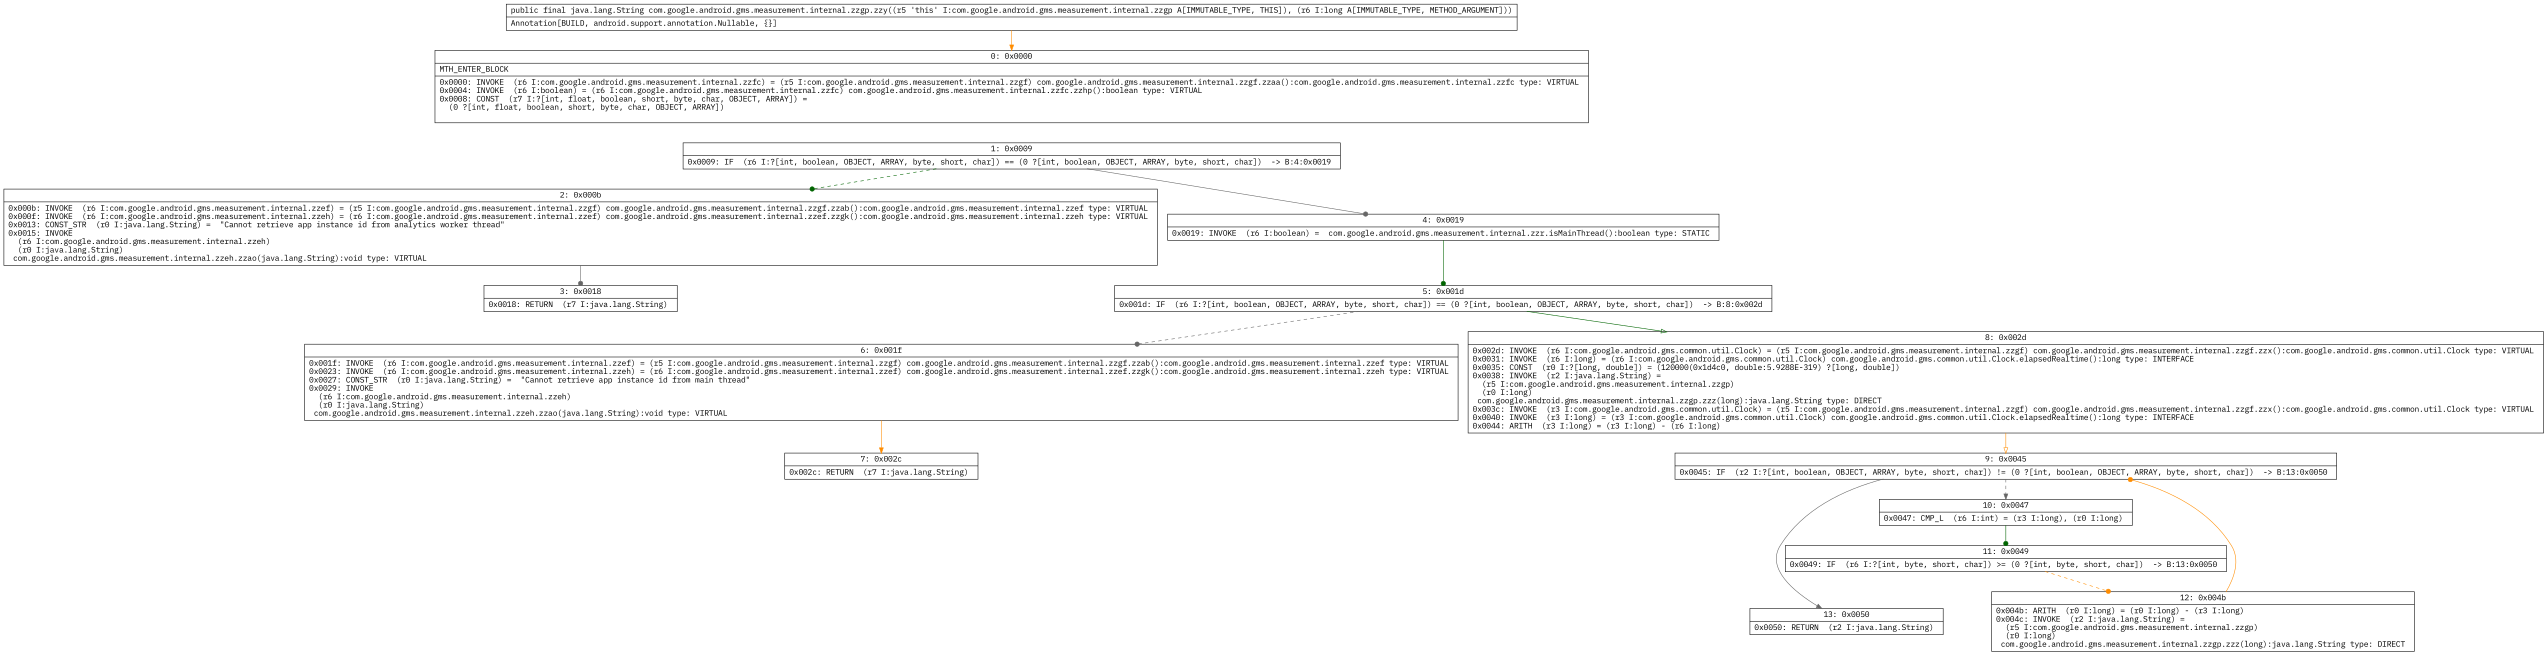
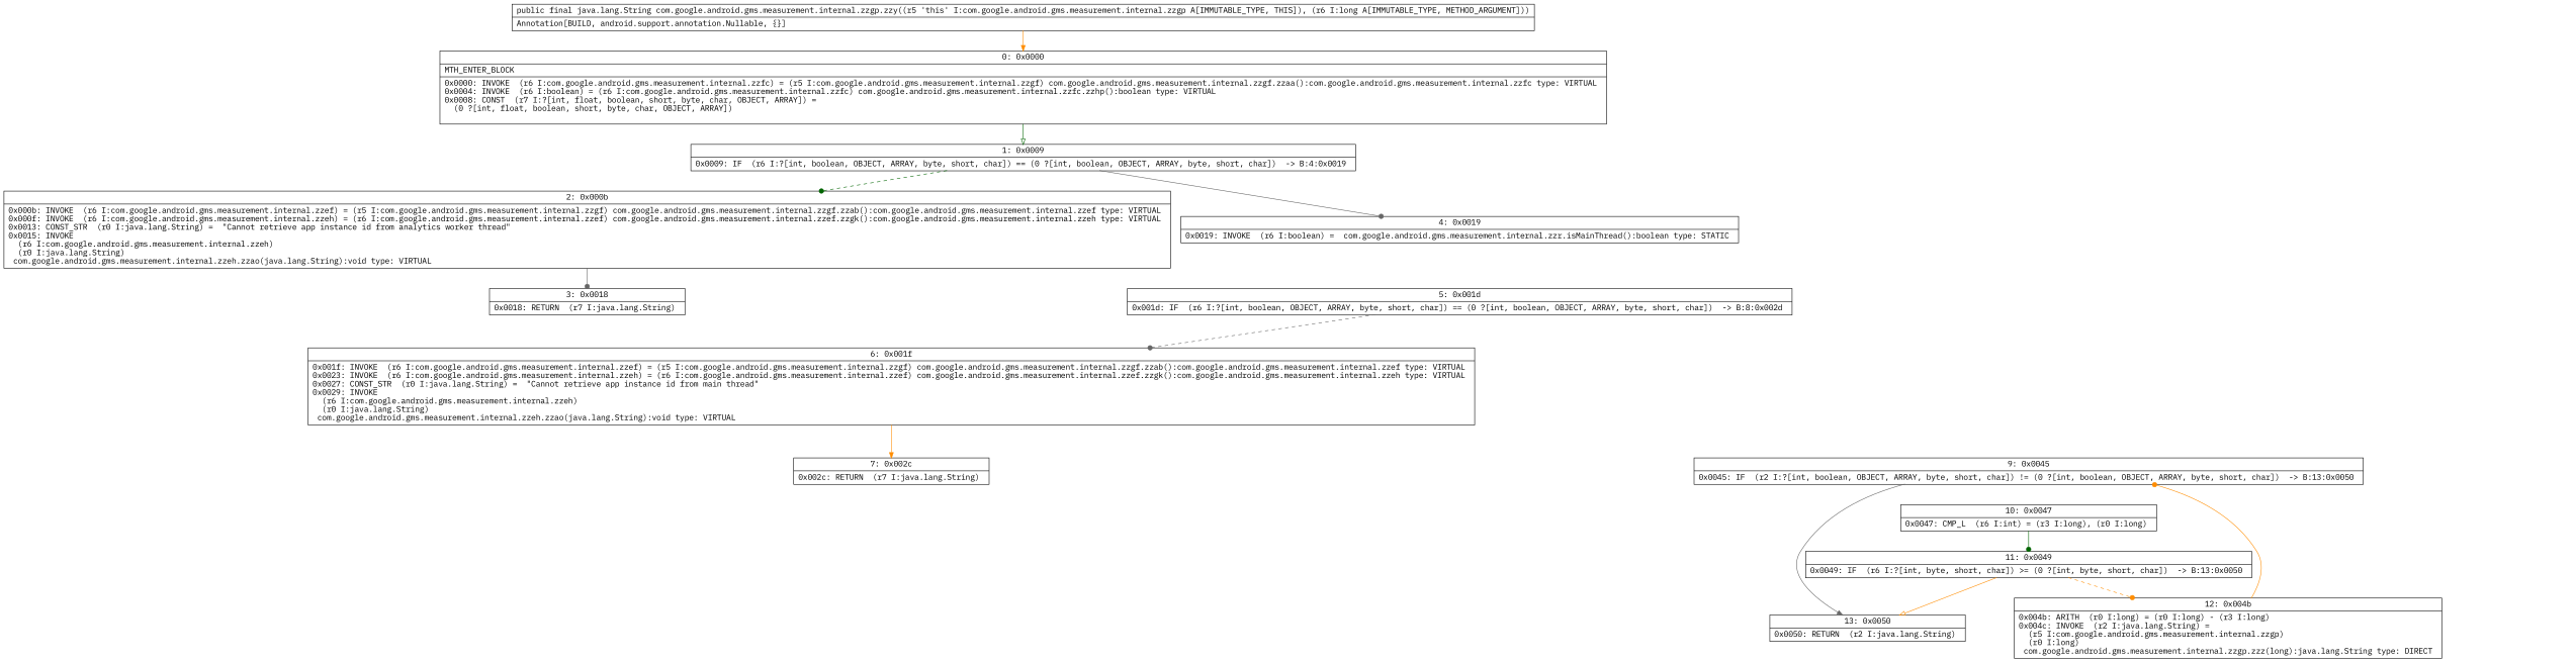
  digraph {
    fontname="IBM Plex Mono"
    node [fontname="IBM Plex Mono" shape=record]
    edge [arrowhead=dot color=darkorange fontname="IBM Plex Mono"]
    n1 [label="{0\:\ 0x0000|MTH_ENTER_BLOCK\l|0x0000: INVOKE  (r6 I:com.google.android.gms.measurement.internal.zzfc) = (r5 I:com.google.android.gms.measurement.internal.zzgf) com.google.android.gms.measurement.internal.zzgf.zzaa():com.google.android.gms.measurement.internal.zzfc type: VIRTUAL \l0x0004: INVOKE  (r6 I:boolean) = (r6 I:com.google.android.gms.measurement.internal.zzfc) com.google.android.gms.measurement.internal.zzfc.zzhp():boolean type: VIRTUAL \l0x0008: CONST  (r7 I:?[int, float, boolean, short, byte, char, OBJECT, ARRAY]) = \l  (0 ?[int, float, boolean, short, byte, char, OBJECT, ARRAY])\l \l}"]
    n2 [label="{1\:\ 0x0009|0x0009: IF  (r6 I:?[int, boolean, OBJECT, ARRAY, byte, short, char]) == (0 ?[int, boolean, OBJECT, ARRAY, byte, short, char])  \-\> B:4:0x0019 \l}"]
    n3 [label="{2\:\ 0x000b|0x000b: INVOKE  (r6 I:com.google.android.gms.measurement.internal.zzef) = (r5 I:com.google.android.gms.measurement.internal.zzgf) com.google.android.gms.measurement.internal.zzgf.zzab():com.google.android.gms.measurement.internal.zzef type: VIRTUAL \l0x000f: INVOKE  (r6 I:com.google.android.gms.measurement.internal.zzeh) = (r6 I:com.google.android.gms.measurement.internal.zzef) com.google.android.gms.measurement.internal.zzef.zzgk():com.google.android.gms.measurement.internal.zzeh type: VIRTUAL \l0x0013: CONST_STR  (r0 I:java.lang.String) =  \"Cannot retrieve app instance id from analytics worker thread\" \l0x0015: INVOKE  \l  (r6 I:com.google.android.gms.measurement.internal.zzeh)\l  (r0 I:java.lang.String)\l com.google.android.gms.measurement.internal.zzeh.zzao(java.lang.String):void type: VIRTUAL \l}"]
    n4 [label="{4\:\ 0x0019|0x0019: INVOKE  (r6 I:boolean) =  com.google.android.gms.measurement.internal.zzr.isMainThread():boolean type: STATIC \l}"]
    n5 [label="{3\:\ 0x0018|0x0018: RETURN  (r7 I:java.lang.String) \l}"]
    n6 [label="{5\:\ 0x001d|0x001d: IF  (r6 I:?[int, boolean, OBJECT, ARRAY, byte, short, char]) == (0 ?[int, boolean, OBJECT, ARRAY, byte, short, char])  \-\> B:8:0x002d \l}"]
    n7 [label="{6\:\ 0x001f|0x001f: INVOKE  (r6 I:com.google.android.gms.measurement.internal.zzef) = (r5 I:com.google.android.gms.measurement.internal.zzgf) com.google.android.gms.measurement.internal.zzgf.zzab():com.google.android.gms.measurement.internal.zzef type: VIRTUAL \l0x0023: INVOKE  (r6 I:com.google.android.gms.measurement.internal.zzeh) = (r6 I:com.google.android.gms.measurement.internal.zzef) com.google.android.gms.measurement.internal.zzef.zzgk():com.google.android.gms.measurement.internal.zzeh type: VIRTUAL \l0x0027: CONST_STR  (r0 I:java.lang.String) =  \"Cannot retrieve app instance id from main thread\" \l0x0029: INVOKE  \l  (r6 I:com.google.android.gms.measurement.internal.zzeh)\l  (r0 I:java.lang.String)\l com.google.android.gms.measurement.internal.zzeh.zzao(java.lang.String):void type: VIRTUAL \l}"]
-   n8 [label="{8\:\ 0x002d|0x002d: INVOKE  (r6 I:com.google.android.gms.common.util.Clock) = (r5 I:com.google.android.gms.measurement.internal.zzgf) com.google.android.gms.measurement.internal.zzgf.zzx():com.google.android.gms.common.util.Clock type: VIRTUAL \l0x0031: INVOKE  (r6 I:long) = (r6 I:com.google.android.gms.common.util.Clock) com.google.android.gms.common.util.Clock.elapsedRealtime():long type: INTERFACE \l0x0035: CONST  (r0 I:?[long, double]) = (120000(0x1d4c0, double:5.9288E\-319) ?[long, double]) \l0x0038: INVOKE  (r2 I:java.lang.String) = \l  (r5 I:com.google.android.gms.measurement.internal.zzgp)\l  (r0 I:long)\l com.google.android.gms.measurement.internal.zzgp.zzz(long):java.lang.String type: DIRECT \l0x003c: INVOKE  (r3 I:com.google.android.gms.common.util.Clock) = (r5 I:com.google.android.gms.measurement.internal.zzgf) com.google.android.gms.measurement.internal.zzgf.zzx():com.google.android.gms.common.util.Clock type: VIRTUAL \l0x0040: INVOKE  (r3 I:long) = (r3 I:com.google.android.gms.common.util.Clock) com.google.android.gms.common.util.Clock.elapsedRealtime():long type: INTERFACE \l0x0044: ARITH  (r3 I:long) = (r3 I:long) \- (r6 I:long) \l}"]
    n9 [label="{7\:\ 0x002c|0x002c: RETURN  (r7 I:java.lang.String) \l}"]
    n10 [label="{9\:\ 0x0045|0x0045: IF  (r2 I:?[int, boolean, OBJECT, ARRAY, byte, short, char]) != (0 ?[int, boolean, OBJECT, ARRAY, byte, short, char])  \-\> B:13:0x0050 \l}"]
    n11 [label="{10\:\ 0x0047|0x0047: CMP_L  (r6 I:int) = (r3 I:long), (r0 I:long) \l}"]
    n12 [label="{13\:\ 0x0050|0x0050: RETURN  (r2 I:java.lang.String) \l}"]
    n13 [label="{11\:\ 0x0049|0x0049: IF  (r6 I:?[int, byte, short, char]) \>= (0 ?[int, byte, short, char])  \-\> B:13:0x0050 \l}"]
    n14 [label="{12\:\ 0x004b|0x004b: ARITH  (r0 I:long) = (r0 I:long) \- (r3 I:long) \l0x004c: INVOKE  (r2 I:java.lang.String) = \l  (r5 I:com.google.android.gms.measurement.internal.zzgp)\l  (r0 I:long)\l com.google.android.gms.measurement.internal.zzgp.zzz(long):java.lang.String type: DIRECT \l}"]
    n15 [label="{public final java.lang.String com.google.android.gms.measurement.internal.zzgp.zzy((r5 'this' I:com.google.android.gms.measurement.internal.zzgp A[IMMUTABLE_TYPE, THIS]), (r6 I:long A[IMMUTABLE_TYPE, METHOD_ARGUMENT]))  | Annotation[BUILD, android.support.annotation.Nullable, \{\}]\l}"]
+   n1 -> n2 [arrowhead=onormal color=darkgreen]
    n2 -> n3 [color=darkgreen style=dashed]
    n2 -> n4 [color=gray40]
    n3 -> n5 [color=gray40]
-   n4 -> n6 [color=darkgreen]
    n6 -> n7 [color=gray40 style=dashed]
-   n6 -> n8 [arrowhead=onormal color=darkgreen]
    n7 -> n9 [arrowhead=normal]
-   n8 -> n10 [arrowhead=onormal]
-   n10 -> n11 [arrowhead=normal color=gray40 style=dashed]
    n10 -> n12 [arrowhead=normal color=gray40]
    n11 -> n13 [color=darkgreen]
+   n13 -> n12 [arrowhead=onormal]
    n13 -> n14 [style=dashed]
    n14 -> n10
    n15 -> n1 [arrowhead=normal]
  }
